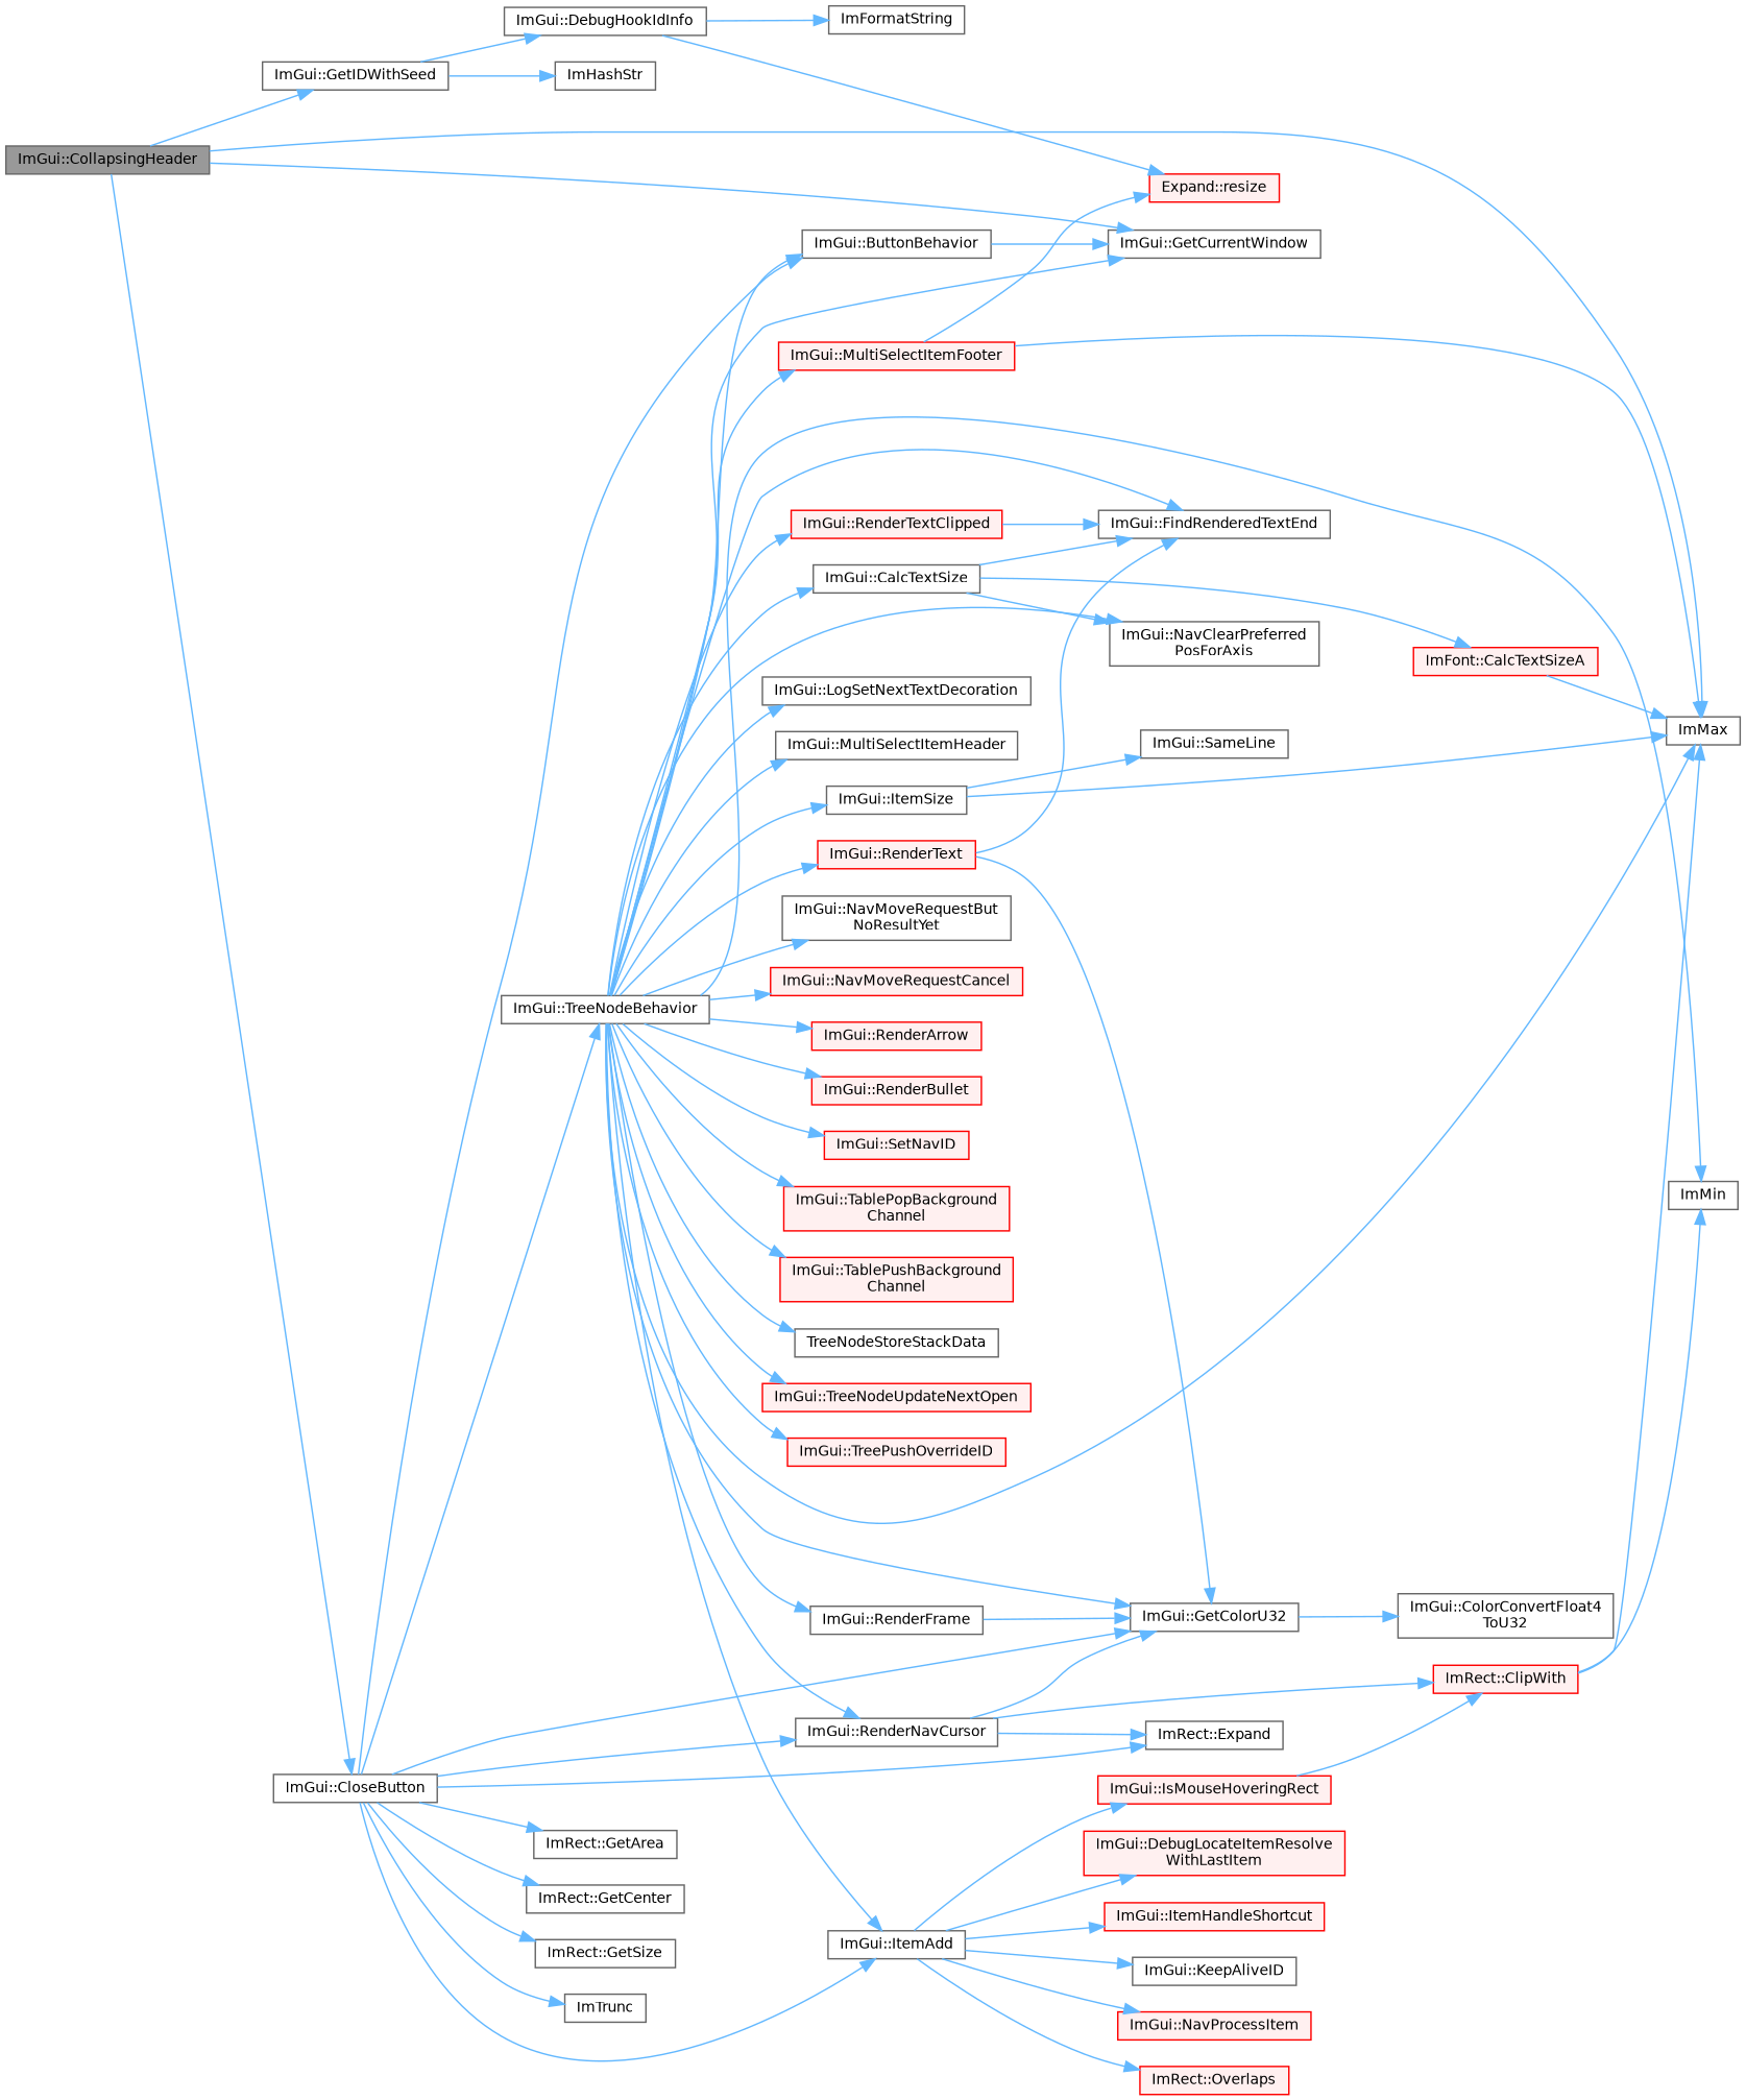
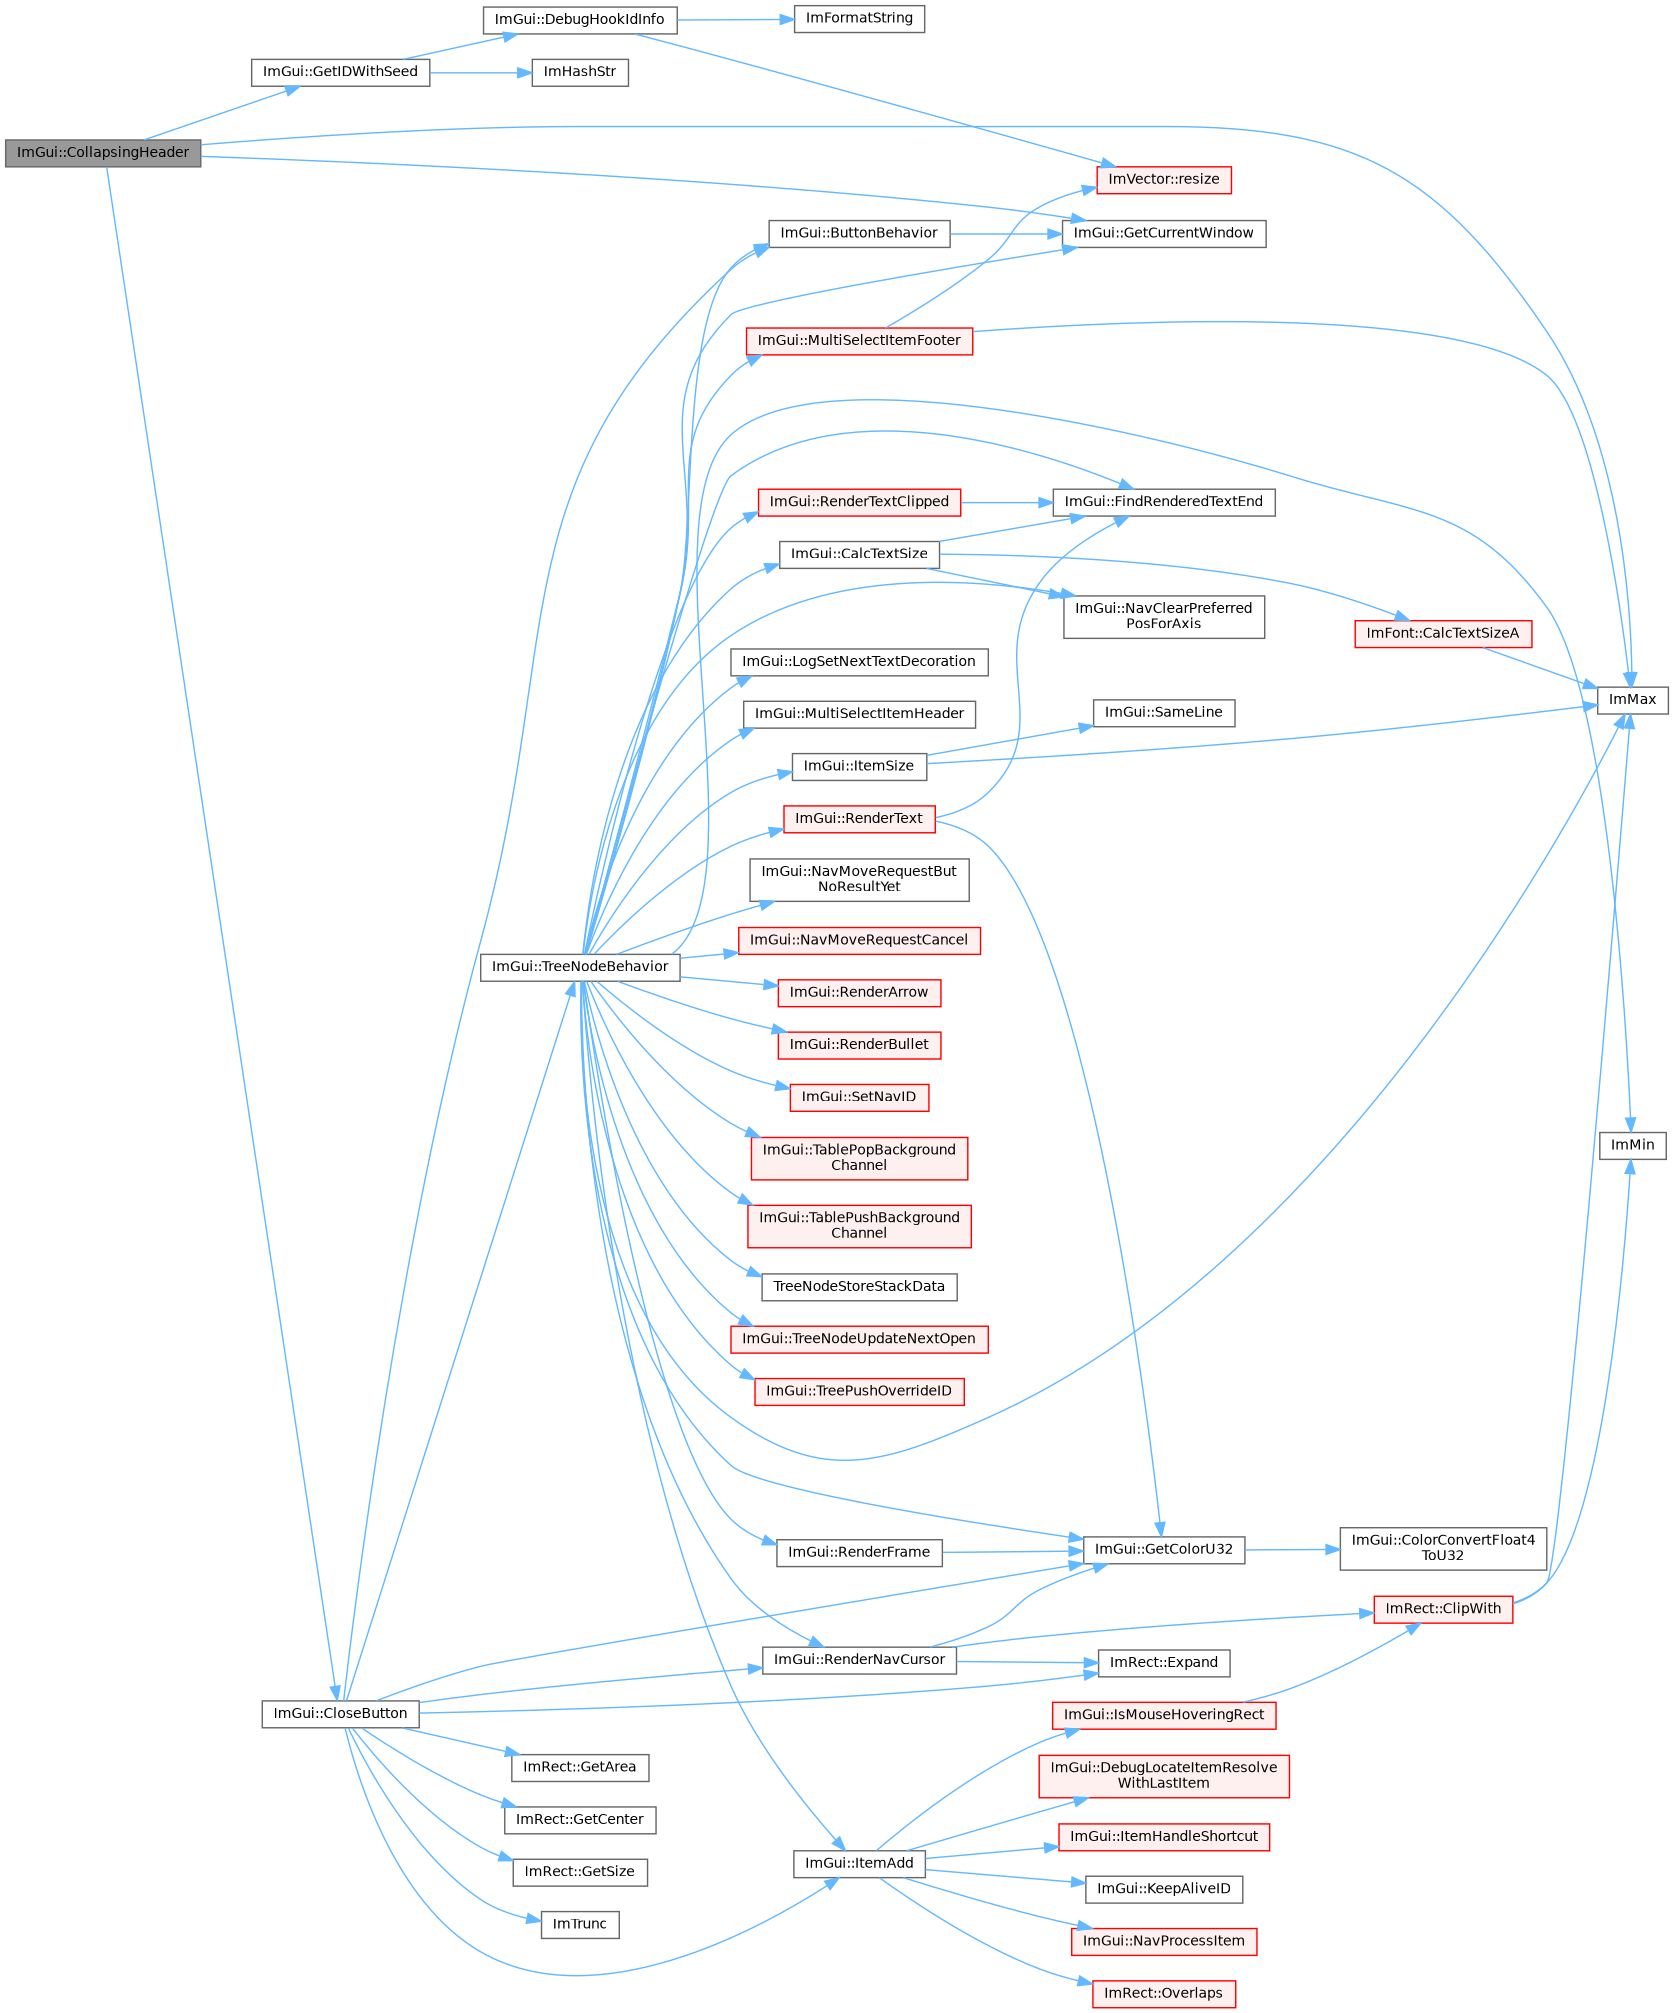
  digraph {
    rankdir=LR
    node [color=grey40 fillcolor=white fontname=Helvetica fontsize=10 shape=box style=filled]
    edge [color=steelblue1 fontname=Helvetica fontsize=10 labelfontname=Helvetica labelfontsize=10 style=solid]
    n1 [color=gray40 fillcolor=grey60 fontcolor=black height=0.2 label="ImGui::CollapsingHeader" width=0.4]
    n2 [height=0.2 label="ImGui::CloseButton" width=0.4]
    n3 [height=0.2 label="ImGui::GetCurrentWindow" width=0.4]
    n4 [height=0.2 label=ImMax width=0.4]
    n5 [height=0.2 label="ImGui::GetIDWithSeed" width=0.4]
    n6 [height=0.2 label="ImGui::TreeNodeBehavior" width=0.4]
    n7 [height=0.2 label="ImGui::ButtonBehavior" width=0.4]
    n8 [height=0.2 label="ImRect::Expand" width=0.4]
    n9 [height=0.2 label="ImRect::GetArea" width=0.4]
    n10 [height=0.2 label="ImRect::GetCenter" width=0.4]
    n11 [height=0.2 label="ImGui::GetColorU32" width=0.4]
    n12 [height=0.2 label="ImRect::GetSize" width=0.4]
    n13 [height=0.2 label=ImTrunc width=0.4]
    n14 [height=0.2 label="ImGui::ItemAdd" width=0.4]
    n15 [height=0.2 label="ImGui::RenderNavCursor" width=0.4]
    n16 [height=0.2 label="ImGui::DebugHookIdInfo" width=0.4]
    n17 [height=0.2 label=ImHashStr width=0.4]
    n18 [height=0.2 label=ImMin width=0.4]
    n19 [height=0.2 label="ImGui::CalcTextSize" width=0.4]
    n20 [height=0.2 label="ImGui::FindRenderedTextEnd" width=0.4]
    n21 [height=0.2 label="ImGui::ItemSize" width=0.4]
    n22 [height=0.2 label="ImGui::LogSetNextTextDecoration" width=0.4]
    n23 [color=red fillcolor="#FFF0F0" height=0.2 label="ImGui::MultiSelectItemFooter" width=0.4]
    n24 [height=0.2 label="ImGui::MultiSelectItemHeader" width=0.4]
    n25 [height=0.2 label="ImGui::NavClearPreferred\lPosForAxis" width=0.4]
    n26 [height=0.2 label="ImGui::NavMoveRequestBut\lNoResultYet" width=0.4]
    n27 [color=red fillcolor="#FFF0F0" height=0.2 label="ImGui::NavMoveRequestCancel" width=0.4]
    n28 [color=red fillcolor="#FFF0F0" height=0.2 label="ImGui::RenderArrow" width=0.4]
    n29 [color=red fillcolor="#FFF0F0" height=0.2 label="ImGui::RenderBullet" width=0.4]
    n30 [height=0.2 label="ImGui::RenderFrame" width=0.4]
    n31 [color=red fillcolor="#FFF0F0" height=0.2 label="ImGui::RenderText" width=0.4]
    n32 [color=red fillcolor="#FFF0F0" height=0.2 label="ImGui::RenderTextClipped" width=0.4]
    n33 [color=red fillcolor="#FFF0F0" height=0.2 label="ImGui::SetNavID" width=0.4]
    n34 [color=red fillcolor="#FFF0F0" height=0.2 label="ImGui::TablePopBackground\lChannel" width=0.4]
    n35 [color=red fillcolor="#FFF0F0" height=0.2 label="ImGui::TablePushBackground\lChannel" width=0.4]
    n36 [height=0.2 label=TreeNodeStoreStackData width=0.4]
    n37 [color=red fillcolor="#FFF0F0" height=0.2 label="ImGui::TreeNodeUpdateNextOpen" width=0.4]
    n38 [color=red fillcolor="#FFF0F0" height=0.2 label="ImGui::TreePushOverrideID" width=0.4]
    n39 [height=0.2 label="ImGui::ColorConvertFloat4\lToU32" width=0.4]
    n40 [color=red fillcolor="#FFF0F0" height=0.2 label="ImGui::DebugLocateItemResolve\lWithLastItem" width=0.4]
    n41 [color=red fillcolor="#FFF0F0" height=0.2 label="ImGui::IsMouseHoveringRect" width=0.4]
    n42 [color=red fillcolor="#FFF0F0" height=0.2 label="ImGui::ItemHandleShortcut" width=0.4]
    n43 [height=0.2 label="ImGui::KeepAliveID" width=0.4]
    n44 [color=red fillcolor="#FFF0F0" height=0.2 label="ImGui::NavProcessItem" width=0.4]
    n45 [color=red fillcolor="#FFF0F0" height=0.2 label="ImRect::Overlaps" width=0.4]
    n46 [color=red fillcolor="#FFF0F0" height=0.2 label="ImRect::ClipWith" width=0.4]
    n47 [height=0.2 label=ImFormatString width=0.4]
-   n48 [color=red fillcolor="#FFF0F0" height=0.2 label="Expand::resize" width=0.4]
+   n48 [color=red fillcolor="#FFF0F0" height=0.2 label="ImVector::resize" width=0.4]
    n49 [color=red fillcolor="#FFF0F0" height=0.2 label="ImFont::CalcTextSizeA" width=0.4]
    n50 [height=0.2 label="ImGui::SameLine" width=0.4]
    n1 -> n2
    n1 -> n3
    n1 -> n4
    n1 -> n5
    n2 -> n6
    n2 -> n7
    n2 -> n8
    n2 -> n9
    n2 -> n10
    n2 -> n11
    n2 -> n12
    n2 -> n13
    n2 -> n14
    n2 -> n15
    n5 -> n16
    n5 -> n17
    n6 -> n3
    n6 -> n4
    n6 -> n7
    n6 -> n11
    n6 -> n14
    n6 -> n15
    n6 -> n18
    n6 -> n19
    n6 -> n20
    n6 -> n21
    n6 -> n22
    n6 -> n23
    n6 -> n24
    n6 -> n25
    n6 -> n26
    n6 -> n27
    n6 -> n28
    n6 -> n29
    n6 -> n30
    n6 -> n31
    n6 -> n32
    n6 -> n33
    n6 -> n34
    n6 -> n35
    n6 -> n36
    n6 -> n37
    n6 -> n38
    n7 -> n3
    n11 -> n39
    n14 -> n40
    n14 -> n41
    n14 -> n42
    n14 -> n43
    n14 -> n44
    n14 -> n45
    n15 -> n8
    n15 -> n11
    n15 -> n46
    n16 -> n47
    n16 -> n48
    n19 -> n20
    n19 -> n25
    n19 -> n49
    n21 -> n4
    n21 -> n50
    n23 -> n4
    n23 -> n48
    n30 -> n11
    n31 -> n11
    n31 -> n20
    n32 -> n20
    n41 -> n46
    n46 -> n4
    n46 -> n18
    n49 -> n4
  }
